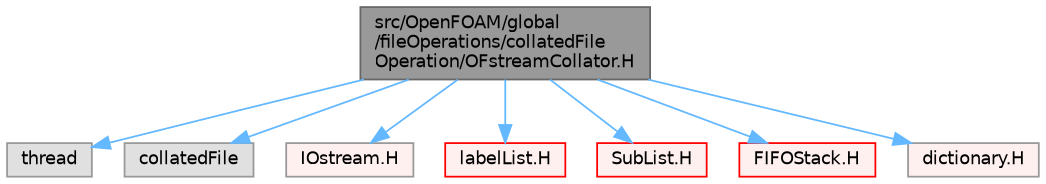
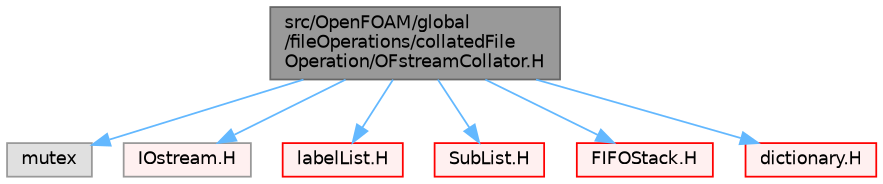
  digraph {
    node [color=red fillcolor="#FFF0F0" fontname=Helvetica fontsize=10 shape=box style=filled]
    edge [color=steelblue1 fontname=Helvetica fontsize=10 labelfontname=Helvetica labelfontsize=10 style=solid]
    n1 [color=gray40 fillcolor=grey60 fontcolor=black height=0.2 label="src/OpenFOAM/global\l/fileOperations/collatedFile\lOperation/OFstreamCollator.H" width=0.4]
-   n2 [color=grey60 fillcolor="#E0E0E0" height=0.2 label=thread width=0.4]
-   n3 [color=grey60 fillcolor="#E0E0E0" height=0.2 label=collatedFile width=0.4]
+   n3 [color=grey60 fillcolor="#E0E0E0" height=0.2 label=mutex width=0.4]
    n4 [color=grey60 height=0.2 label="IOstream.H" width=0.4]
    n5 [height=0.2 label="labelList.H" width=0.4]
    n6 [height=0.2 label="SubList.H" width=0.4]
    n7 [height=0.2 label="FIFOStack.H" width=0.4]
-   n8 [color=grey60 height=0.2 label="dictionary.H" width=0.4]
-   n1 -> n2
+   n8 [height=0.2 label="dictionary.H" width=0.4]
    n1 -> n3
    n1 -> n4
    n1 -> n5
    n1 -> n6
    n1 -> n7
    n1 -> n8
  }
